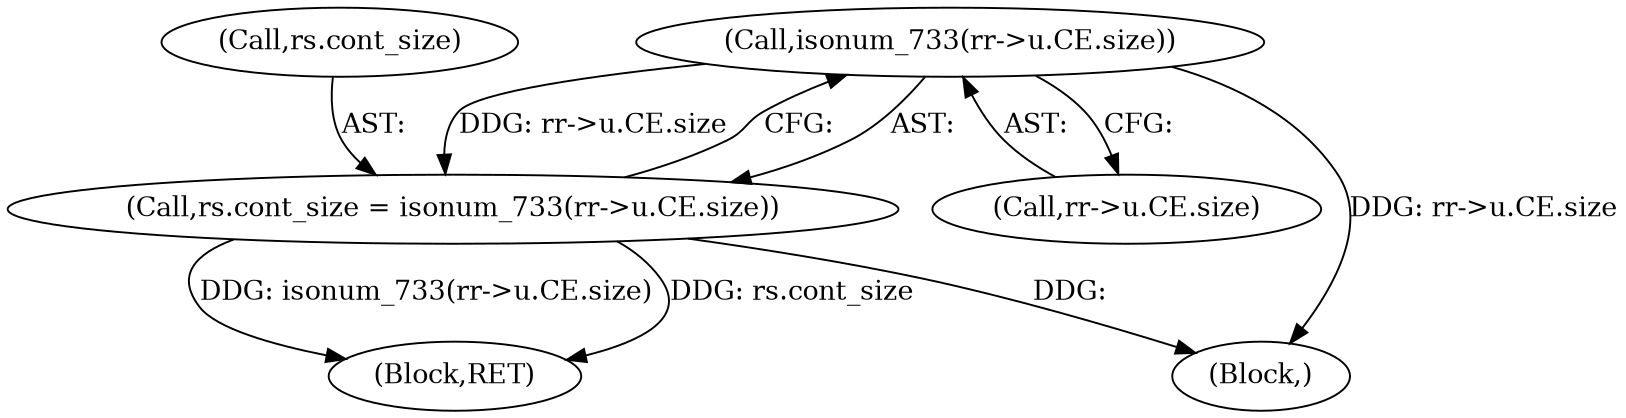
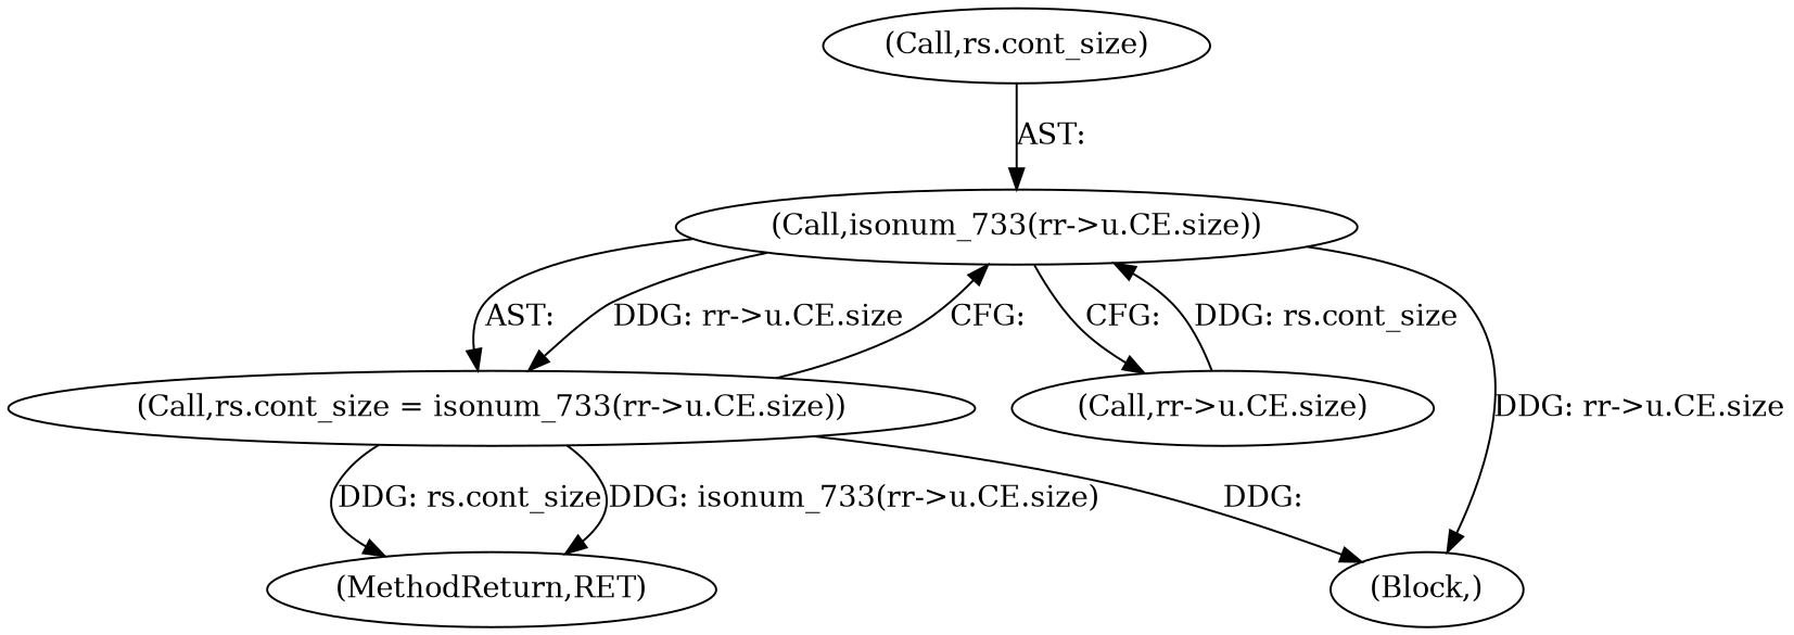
  digraph {
    n1 [label="(Call,isonum_733(rr->u.CE.size))"]
    n2 [label="(Call,rs.cont_size = isonum_733(rr->u.CE.size))"]
    n3 [label="(Call,rr->u.CE.size)"]
    n4 [label="(Block,)"]
-   n5 [label="(Block,RET)"]
+   n5 [label="(MethodReturn,RET)"]
    n6 [label="(Call,rs.cont_size)"]
    n1 -> n2 [label="AST: "]
    n1 -> n2 [label="DDG: rr->u.CE.size"]
    n1 -> n3 [label="CFG: "]
    n1 -> n4 [label="DDG: rr->u.CE.size"]
    n2 -> n1 [label="CFG: "]
    n2 -> n4 [label="DDG: "]
    n2 -> n5 [label="DDG: rs.cont_size"]
    n2 -> n5 [label="DDG: isonum_733(rr->u.CE.size)"]
-   n3 -> n1 [label="AST: "]
-   n6 -> n2 [label="AST: "]
+   n3 -> n1 [label="DDG: rs.cont_size"]
+   n6 -> n1 [label="AST: "]
  }
